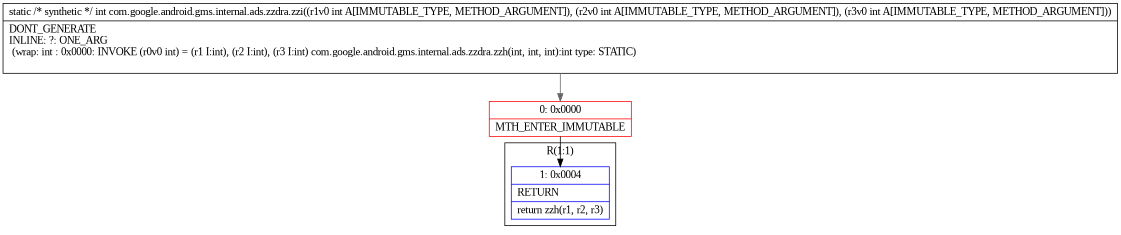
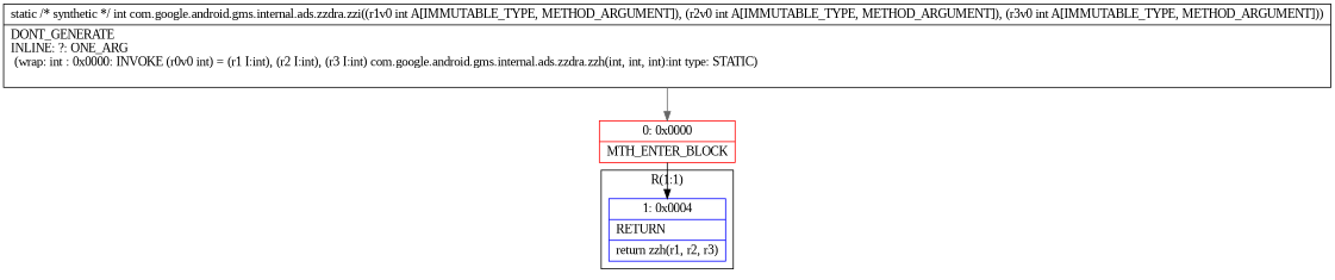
  digraph {
    fontname="Liberation Serif"
    node [shape=record fontname="Liberation Serif"]
    edge [fontname="Liberation Serif"]
    n1 [color=blue label="{1\:\ 0x0004|RETURN\l|return zzh(r1, r2, r3)\l}"]
-   n2 [color=red label="{0\:\ 0x0000|MTH_ENTER_IMMUTABLE\l}"]
+   n2 [color=red label="{0\:\ 0x0000|MTH_ENTER_BLOCK\l}"]
    n3 [label="{static \/* synthetic *\/ int com.google.android.gms.internal.ads.zzdra.zzi((r1v0 int A[IMMUTABLE_TYPE, METHOD_ARGUMENT]), (r2v0 int A[IMMUTABLE_TYPE, METHOD_ARGUMENT]), (r3v0 int A[IMMUTABLE_TYPE, METHOD_ARGUMENT]))  | DONT_GENERATE\lINLINE: ?: ONE_ARG  \l  (wrap: int : 0x0000: INVOKE  (r0v0 int) = (r1 I:int), (r2 I:int), (r3 I:int) com.google.android.gms.internal.ads.zzdra.zzh(int, int, int):int type: STATIC)\l\l}"]
    subgraph cluster_1 {
      label="R(1:1)"
      n1
    }
    n2 -> n1 [color=black]
    n3 -> n2 [color=gray40]
  }
